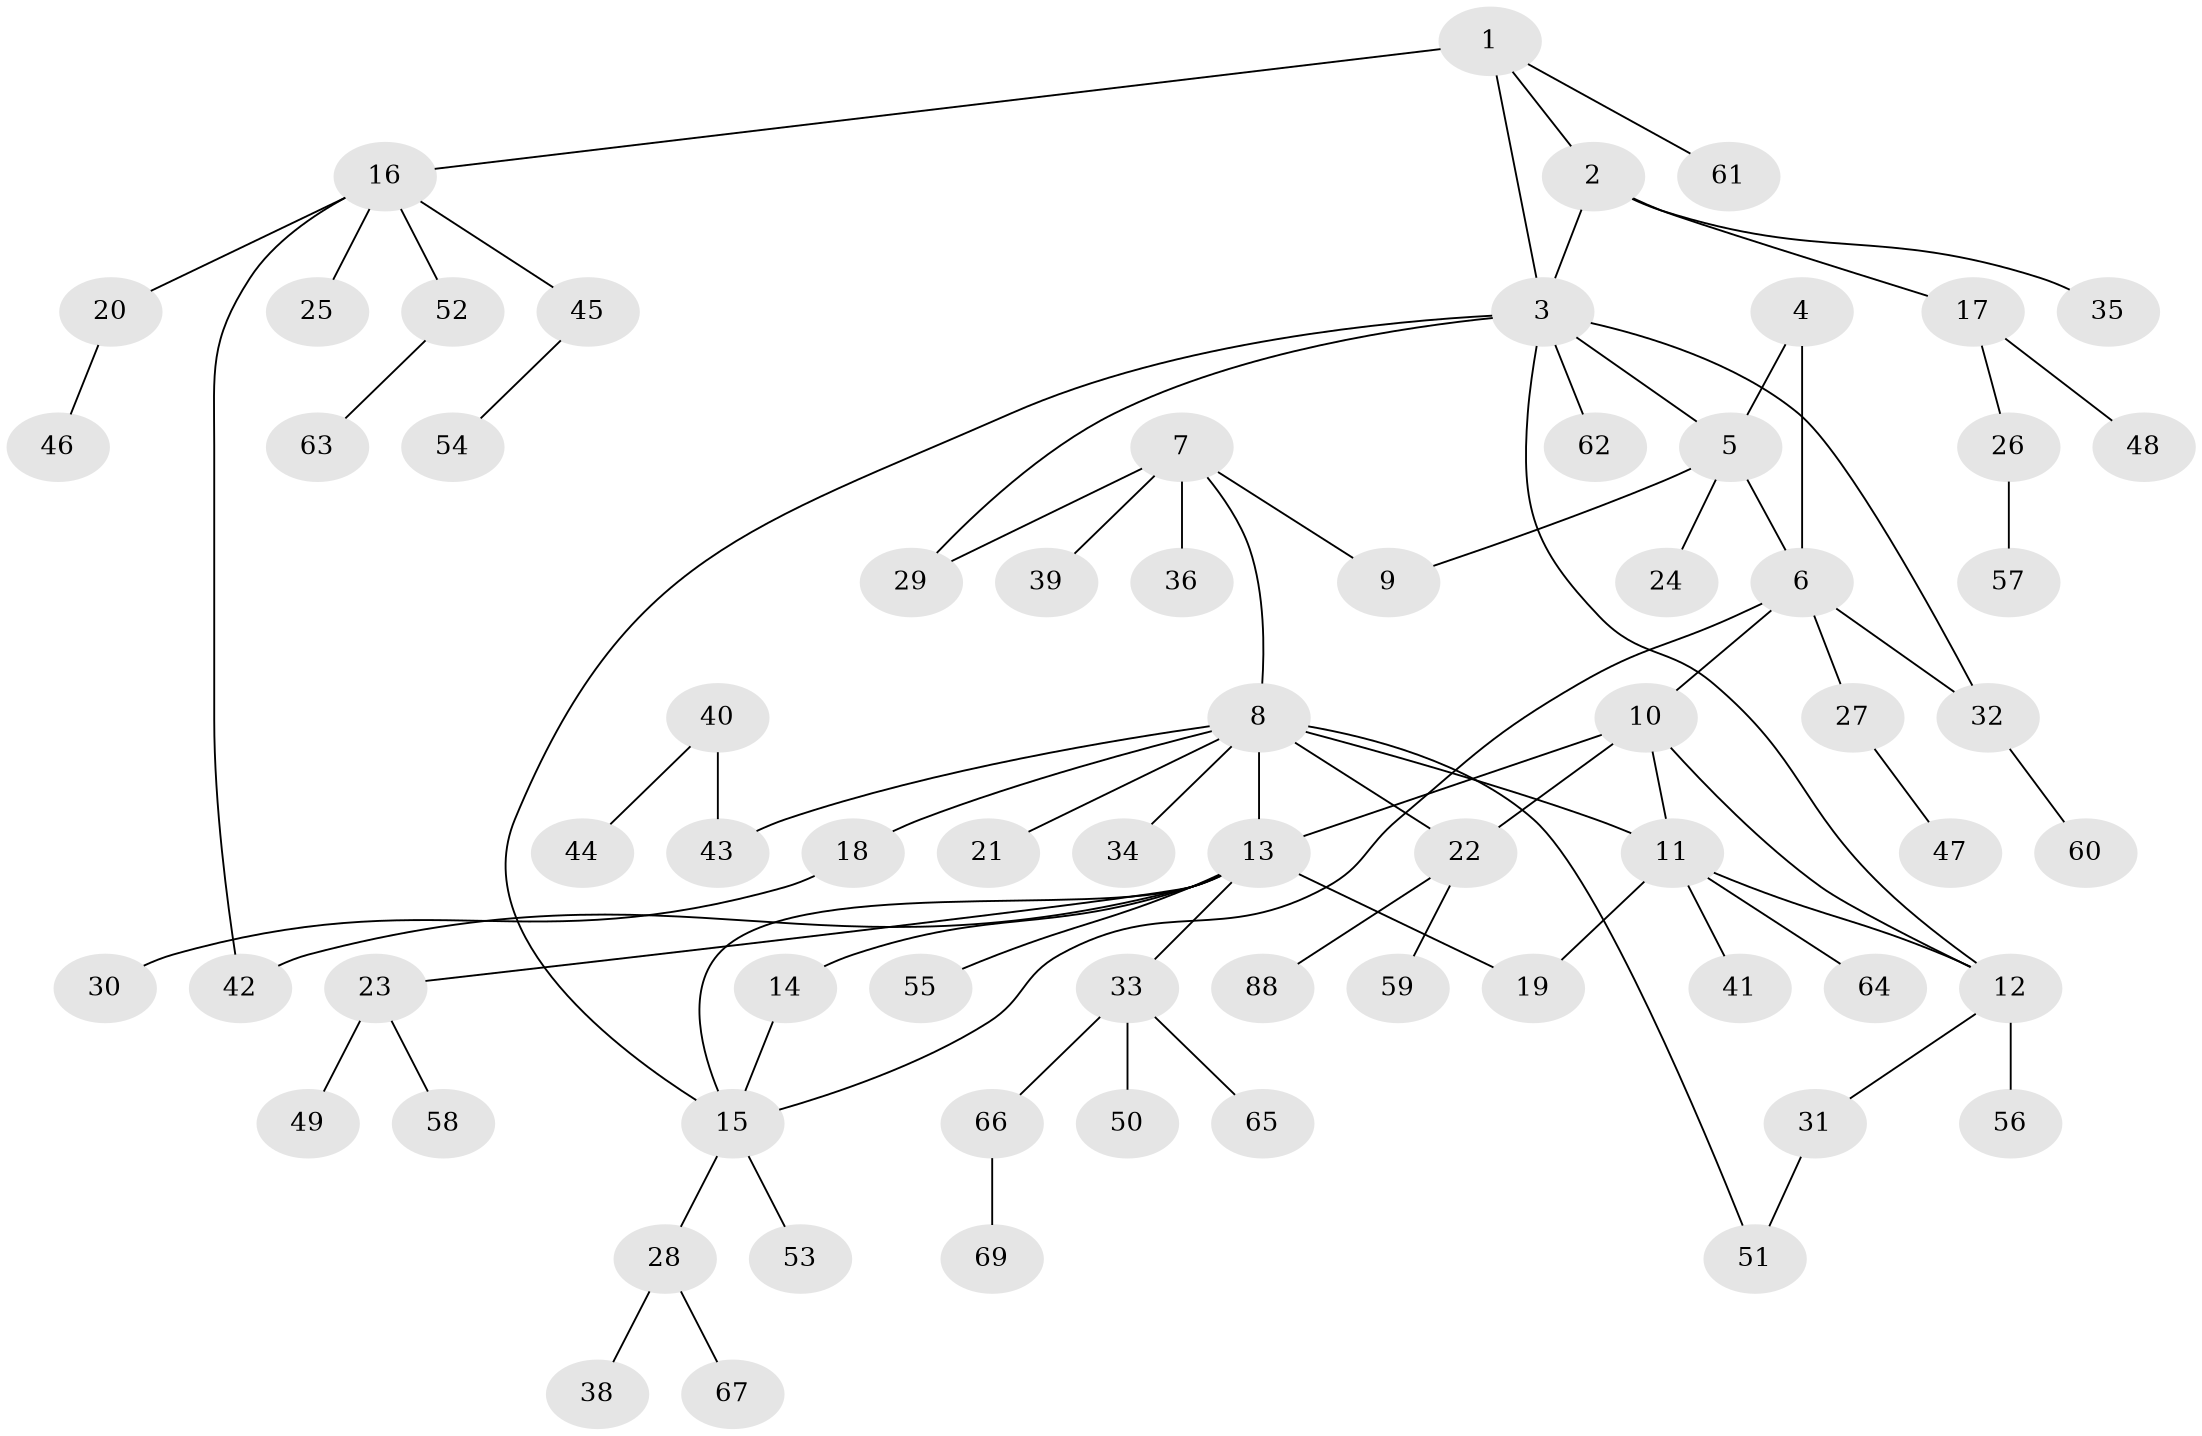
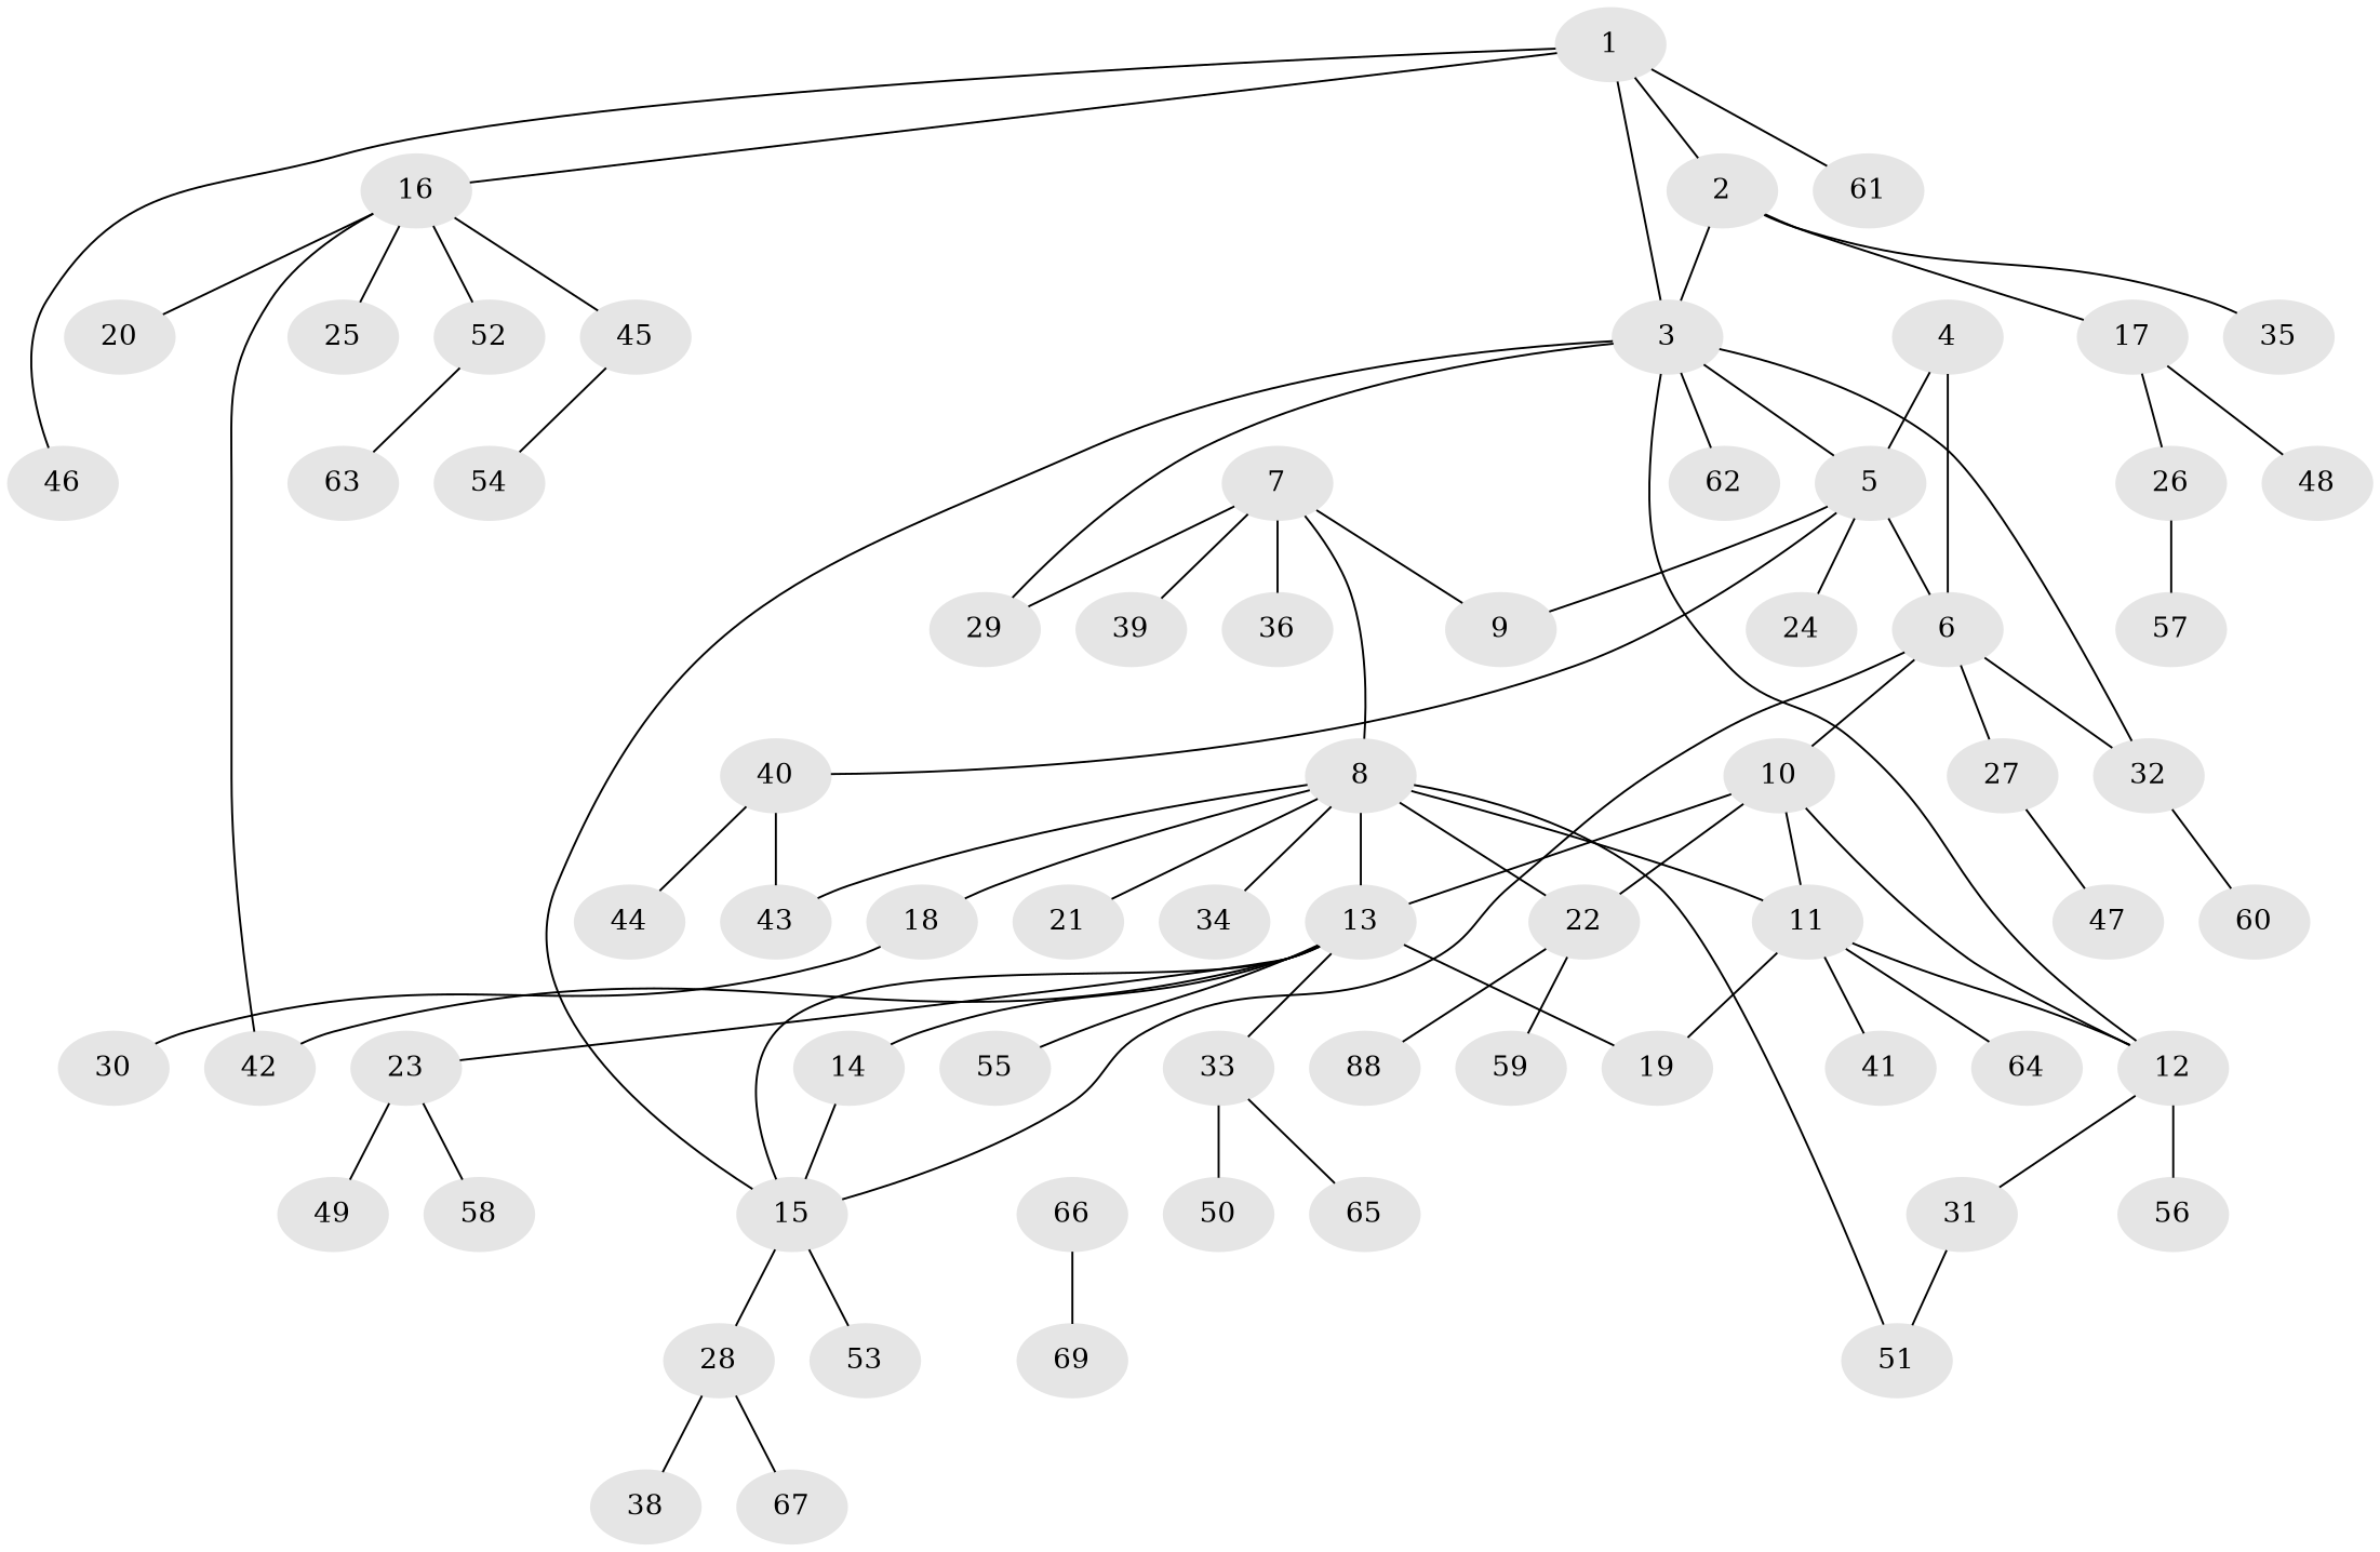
  graph {
    node [color=gray90 style=filled]
    1
    2
    3
    16
    46
    61
    17
    35
    5
    12
    15
    29
    32
    62
    42
    20
    25
    45
    52
    26
    48
    9
    6
    24
    40
    31
    56
    28
    53
    60
    4
    10
    27
    43
    44
    11
    13
    22
    47
    7
    8
    36
    39
    18
    21
    34
    51
    19
    41
    64
    14
    23
    33
    55
    30
    59
    n57 [label=88]
    49
    58
    50
    65
    66
    38
    67
    54
    63
    57
    69
    1 -- 2
    1 -- 3
    1 -- 16
-   20 -- 46
+   1 -- 46
    1 -- 61
    2 -- 3
    2 -- 17
    2 -- 35
    3 -- 5
    3 -- 12
    3 -- 15
    3 -- 29
    3 -- 32
    3 -- 62
    16 -- 42
    16 -- 20
    16 -- 25
    16 -- 45
    16 -- 52
    17 -- 26
    17 -- 48
    5 -- 9
    5 -- 6
    5 -- 24
+   5 -- 40
    12 -- 31
    12 -- 56
    15 -- 28
    15 -- 53
    32 -- 60
    45 -- 54
    52 -- 63
    26 -- 57
    6 -- 15
    6 -- 32
    6 -- 10
    6 -- 27
    40 -- 43
    40 -- 44
    31 -- 51
    28 -- 38
    28 -- 67
    4 -- 5
    4 -- 6
    10 -- 12
    10 -- 11
    10 -- 13
    10 -- 22
    27 -- 47
    11 -- 12
    11 -- 19
    11 -- 41
    11 -- 64
    13 -- 15
    13 -- 42
    13 -- 19
    13 -- 14
    13 -- 23
    13 -- 33
    13 -- 55
    22 -- 59
    22 -- n57
    7 -- 29
    7 -- 9
    7 -- 8
    7 -- 36
    7 -- 39
    8 -- 43
    8 -- 11
    8 -- 13
    8 -- 22
    8 -- 18
    8 -- 21
    8 -- 34
    8 -- 51
    18 -- 30
    14 -- 15
    23 -- 49
    23 -- 58
    33 -- 50
    33 -- 65
-   33 -- 66
    66 -- 69
  }
